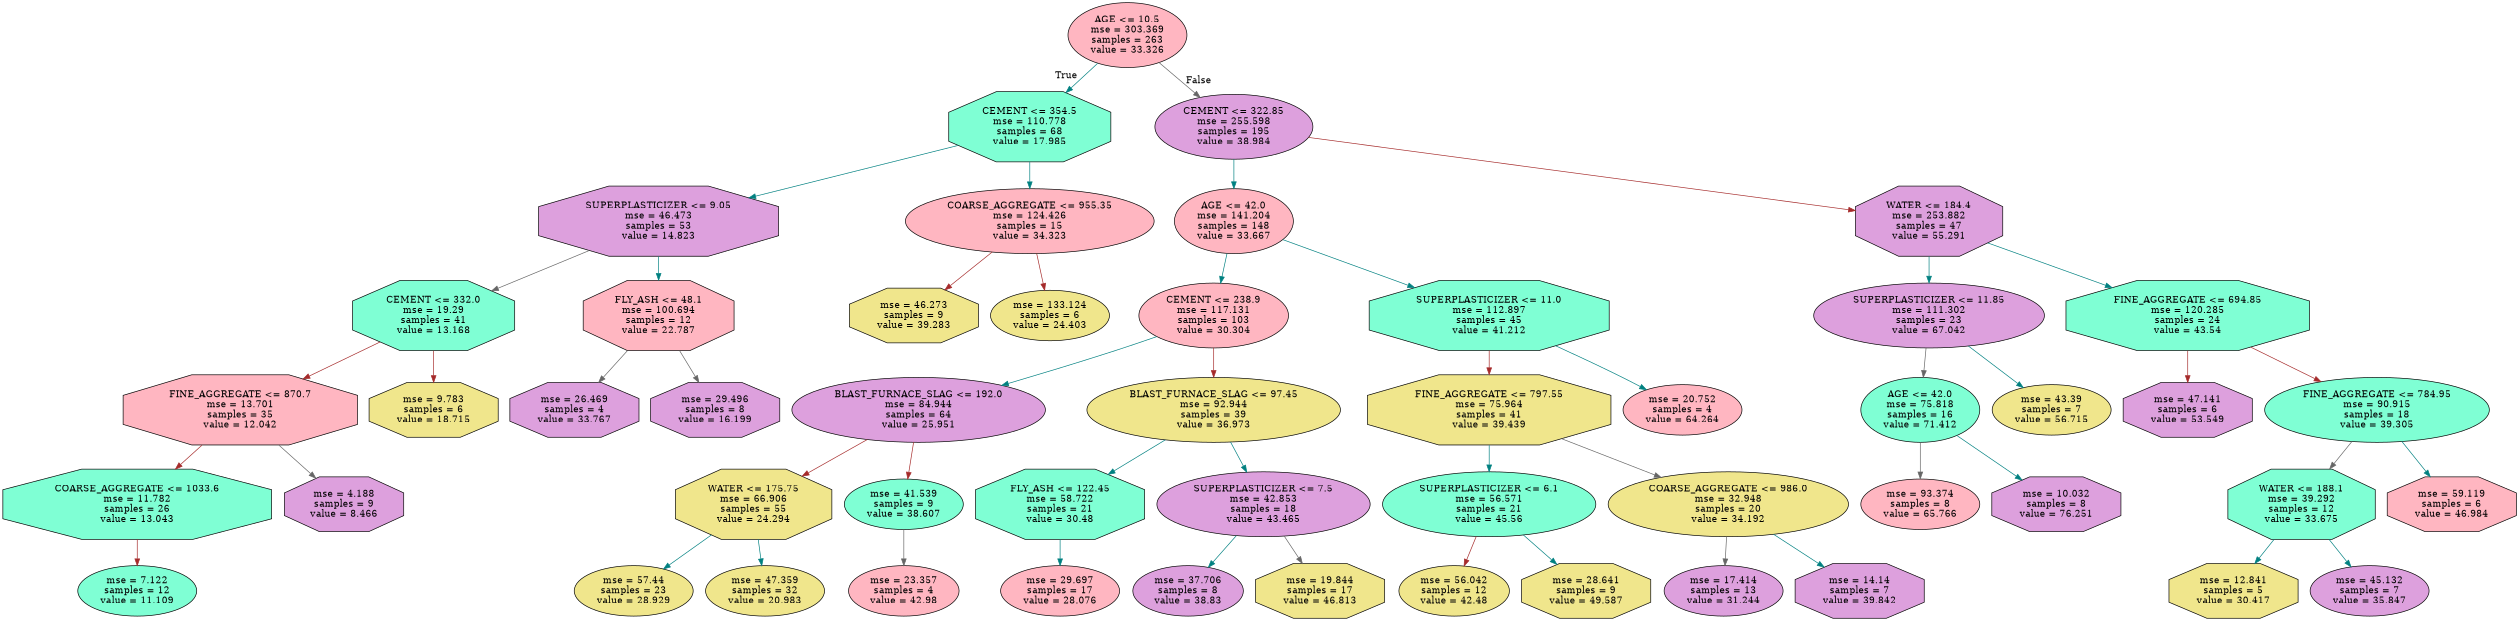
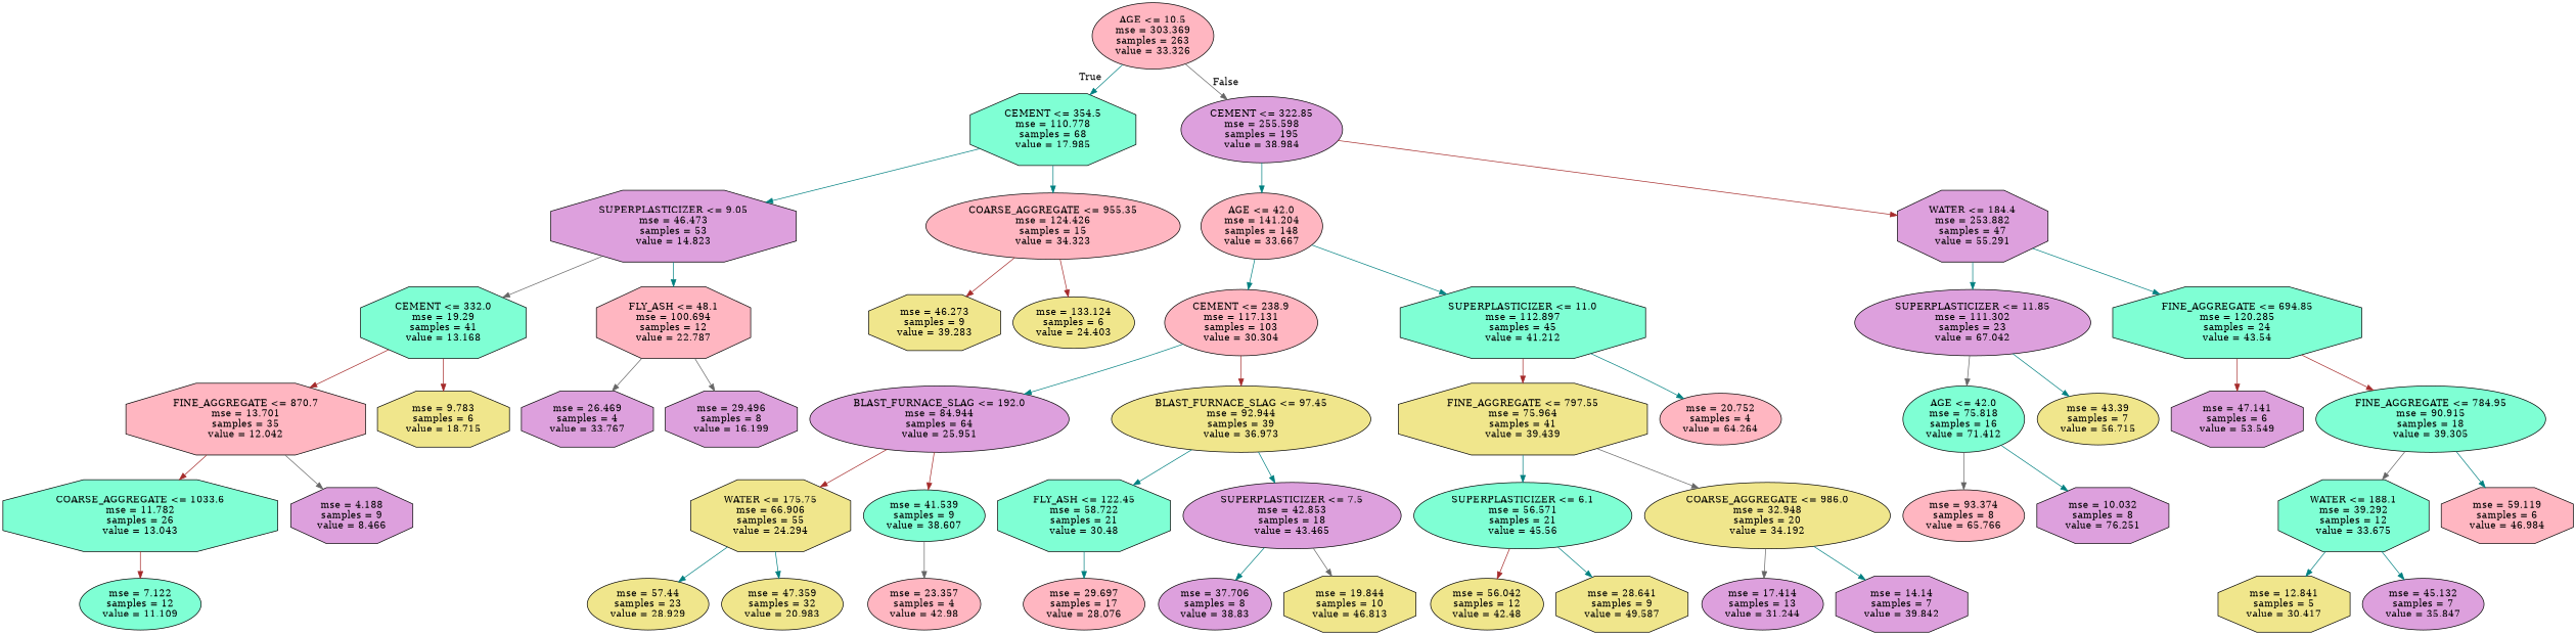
  digraph {
    node [color=black fillcolor=plum shape=ellipse style=filled]
    edge [color=teal]
    n1 [fillcolor=lightpink label="AGE <= 10.5\nmse = 303.369\nsamples = 263\nvalue = 33.326"]
    n2 [fillcolor=aquamarine label="CEMENT <= 354.5\nmse = 110.778\nsamples = 68\nvalue = 17.985" shape=octagon]
    n3 [label="CEMENT <= 322.85\nmse = 255.598\nsamples = 195\nvalue = 38.984"]
    n4 [label="SUPERPLASTICIZER <= 9.05\nmse = 46.473\nsamples = 53\nvalue = 14.823" shape=octagon]
    n5 [fillcolor=lightpink label="COARSE_AGGREGATE <= 955.35\nmse = 124.426\nsamples = 15\nvalue = 34.323"]
    n6 [fillcolor=lightpink label="AGE <= 42.0\nmse = 141.204\nsamples = 148\nvalue = 33.667"]
    n7 [label="WATER <= 184.4\nmse = 253.882\nsamples = 47\nvalue = 55.291" shape=octagon]
    n8 [fillcolor=aquamarine label="CEMENT <= 332.0\nmse = 19.29\nsamples = 41\nvalue = 13.168" shape=octagon]
    n9 [fillcolor=lightpink label="FLY_ASH <= 48.1\nmse = 100.694\nsamples = 12\nvalue = 22.787" shape=octagon]
    n10 [fillcolor=khaki label="mse = 46.273\nsamples = 9\nvalue = 39.283" shape=octagon]
    n11 [fillcolor=khaki label="mse = 133.124\nsamples = 6\nvalue = 24.403"]
    n12 [fillcolor=lightpink label="FINE_AGGREGATE <= 870.7\nmse = 13.701\nsamples = 35\nvalue = 12.042" shape=octagon]
    n13 [fillcolor=khaki label="mse = 9.783\nsamples = 6\nvalue = 18.715" shape=octagon]
    n14 [label="mse = 26.469\nsamples = 4\nvalue = 33.767" shape=octagon]
    n15 [label="mse = 29.496\nsamples = 8\nvalue = 16.199" shape=octagon]
    n16 [fillcolor=aquamarine label="COARSE_AGGREGATE <= 1033.6\nmse = 11.782\nsamples = 26\nvalue = 13.043" shape=octagon]
    n17 [label="mse = 4.188\nsamples = 9\nvalue = 8.466" shape=octagon]
    n18 [fillcolor=aquamarine label="mse = 7.122\nsamples = 12\nvalue = 11.109"]
    n19 [fillcolor=lightpink label="CEMENT <= 238.9\nmse = 117.131\nsamples = 103\nvalue = 30.304"]
    n20 [fillcolor=aquamarine label="SUPERPLASTICIZER <= 11.0\nmse = 112.897\nsamples = 45\nvalue = 41.212" shape=octagon]
    n21 [label="SUPERPLASTICIZER <= 11.85\nmse = 111.302\nsamples = 23\nvalue = 67.042"]
    n22 [fillcolor=aquamarine label="FINE_AGGREGATE <= 694.85\nmse = 120.285\nsamples = 24\nvalue = 43.54" shape=octagon]
    n23 [label="BLAST_FURNACE_SLAG <= 192.0\nmse = 84.944\nsamples = 64\nvalue = 25.951"]
    n24 [fillcolor=khaki label="BLAST_FURNACE_SLAG <= 97.45\nmse = 92.944\nsamples = 39\nvalue = 36.973"]
    n25 [fillcolor=khaki label="FINE_AGGREGATE <= 797.55\nmse = 75.964\nsamples = 41\nvalue = 39.439" shape=octagon]
    n26 [fillcolor=lightpink label="mse = 20.752\nsamples = 4\nvalue = 64.264"]
    n27 [fillcolor=khaki label="WATER <= 175.75\nmse = 66.906\nsamples = 55\nvalue = 24.294" shape=octagon]
    n28 [fillcolor=aquamarine label="mse = 41.539\nsamples = 9\nvalue = 38.607"]
    n29 [fillcolor=aquamarine label="FLY_ASH <= 122.45\nmse = 58.722\nsamples = 21\nvalue = 30.48" shape=octagon]
    n30 [label="SUPERPLASTICIZER <= 7.5\nmse = 42.853\nsamples = 18\nvalue = 43.465"]
    n31 [fillcolor=khaki label="mse = 57.44\nsamples = 23\nvalue = 28.929"]
    n32 [fillcolor=khaki label="mse = 47.359\nsamples = 32\nvalue = 20.983"]
    n33 [fillcolor=lightpink label="mse = 23.357\nsamples = 4\nvalue = 42.98"]
    n34 [fillcolor=lightpink label="mse = 29.697\nsamples = 17\nvalue = 28.076"]
    n35 [label="mse = 37.706\nsamples = 8\nvalue = 38.83"]
-   n36 [fillcolor=khaki label="mse = 19.844\nsamples = 17\nvalue = 46.813" shape=octagon]
+   n36 [fillcolor=khaki label="mse = 19.844\nsamples = 10\nvalue = 46.813" shape=octagon]
    n37 [fillcolor=aquamarine label="SUPERPLASTICIZER <= 6.1\nmse = 56.571\nsamples = 21\nvalue = 45.56"]
    n38 [fillcolor=khaki label="COARSE_AGGREGATE <= 986.0\nmse = 32.948\nsamples = 20\nvalue = 34.192"]
    n39 [fillcolor=khaki label="mse = 56.042\nsamples = 12\nvalue = 42.48"]
    n40 [fillcolor=khaki label="mse = 28.641\nsamples = 9\nvalue = 49.587" shape=octagon]
    n41 [label="mse = 17.414\nsamples = 13\nvalue = 31.244"]
    n42 [label="mse = 14.14\nsamples = 7\nvalue = 39.842" shape=octagon]
    n43 [fillcolor=aquamarine label="AGE <= 42.0\nmse = 75.818\nsamples = 16\nvalue = 71.412"]
    n44 [fillcolor=khaki label="mse = 43.39\nsamples = 7\nvalue = 56.715"]
    n45 [label="mse = 47.141\nsamples = 6\nvalue = 53.549" shape=octagon]
    n46 [fillcolor=aquamarine label="FINE_AGGREGATE <= 784.95\nmse = 90.915\nsamples = 18\nvalue = 39.305"]
    n47 [fillcolor=lightpink label="mse = 93.374\nsamples = 8\nvalue = 65.766"]
    n48 [label="mse = 10.032\nsamples = 8\nvalue = 76.251" shape=octagon]
    n49 [fillcolor=aquamarine label="WATER <= 188.1\nmse = 39.292\nsamples = 12\nvalue = 33.675" shape=octagon]
    n50 [fillcolor=lightpink label="mse = 59.119\nsamples = 6\nvalue = 46.984" shape=octagon]
    n51 [fillcolor=khaki label="mse = 12.841\nsamples = 5\nvalue = 30.417" shape=octagon]
    n52 [label="mse = 45.132\nsamples = 7\nvalue = 35.847"]
    n1 -> n2 [headlabel=True labelangle=45 labeldistance=2.5]
    n1 -> n3 [color=gray40 headlabel=False labelangle=-45 labeldistance=2.5]
    n2 -> n4
    n2 -> n5
    n3 -> n6
    n3 -> n7 [color=brown]
    n4 -> n8 [color=gray40]
    n4 -> n9
    n5 -> n10 [color=brown]
    n5 -> n11 [color=brown]
    n6 -> n19
    n6 -> n20
    n7 -> n21
    n7 -> n22
    n8 -> n12 [color=brown]
    n8 -> n13 [color=brown]
    n9 -> n14 [color=gray40]
    n9 -> n15 [color=gray40]
    n12 -> n16 [color=brown]
    n12 -> n17 [color=gray40]
    n16 -> n18 [color=brown]
    n19 -> n23
    n19 -> n24 [color=brown]
    n20 -> n25 [color=brown]
    n20 -> n26
    n21 -> n43 [color=gray40]
    n21 -> n44
    n22 -> n45 [color=brown]
    n22 -> n46 [color=brown]
    n23 -> n27 [color=brown]
    n23 -> n28 [color=brown]
    n24 -> n29
    n24 -> n30
    n25 -> n37
    n25 -> n38 [color=gray40]
    n27 -> n31
    n27 -> n32
    n28 -> n33 [color=gray40]
    n29 -> n34
    n30 -> n35
    n30 -> n36 [color=gray40]
    n37 -> n39 [color=brown]
    n37 -> n40
    n38 -> n41 [color=gray40]
    n38 -> n42
    n43 -> n47 [color=gray40]
    n43 -> n48
    n46 -> n49 [color=gray40]
    n46 -> n50
    n49 -> n51
    n49 -> n52
  }
